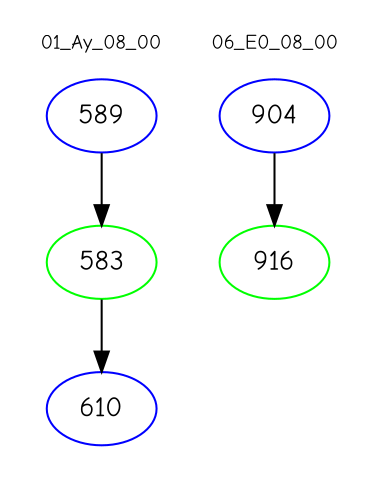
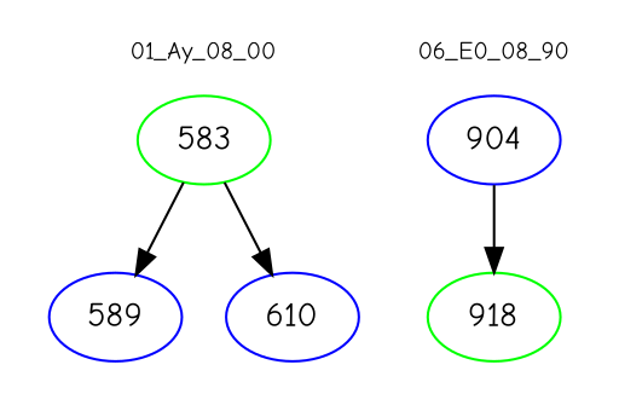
  digraph {
    fontname="Comic Neue"
    node [color=blue fontname="Comic Neue"]
    edge [color=black fontname="Comic Neue"]
    n1 [label=589]
    n2 [color=green label=583]
    n3 [label=610]
    n4 [label=904]
-   n5 [color=green label=916]
+   n5 [color=green label=918]
    subgraph cluster_1 {
      color=white
      fontsize=10
      label="01_Ay_08_00"
      n1
      n2
      n3
    }
    subgraph cluster_2 {
      color=white
      fontsize=10
-     label="06_E0_08_00"
+     label="06_E0_08_90"
      n4
      n5
    }
-   n1 -> n2
+   n2 -> n1
    n2 -> n3
    n4 -> n5
  }
